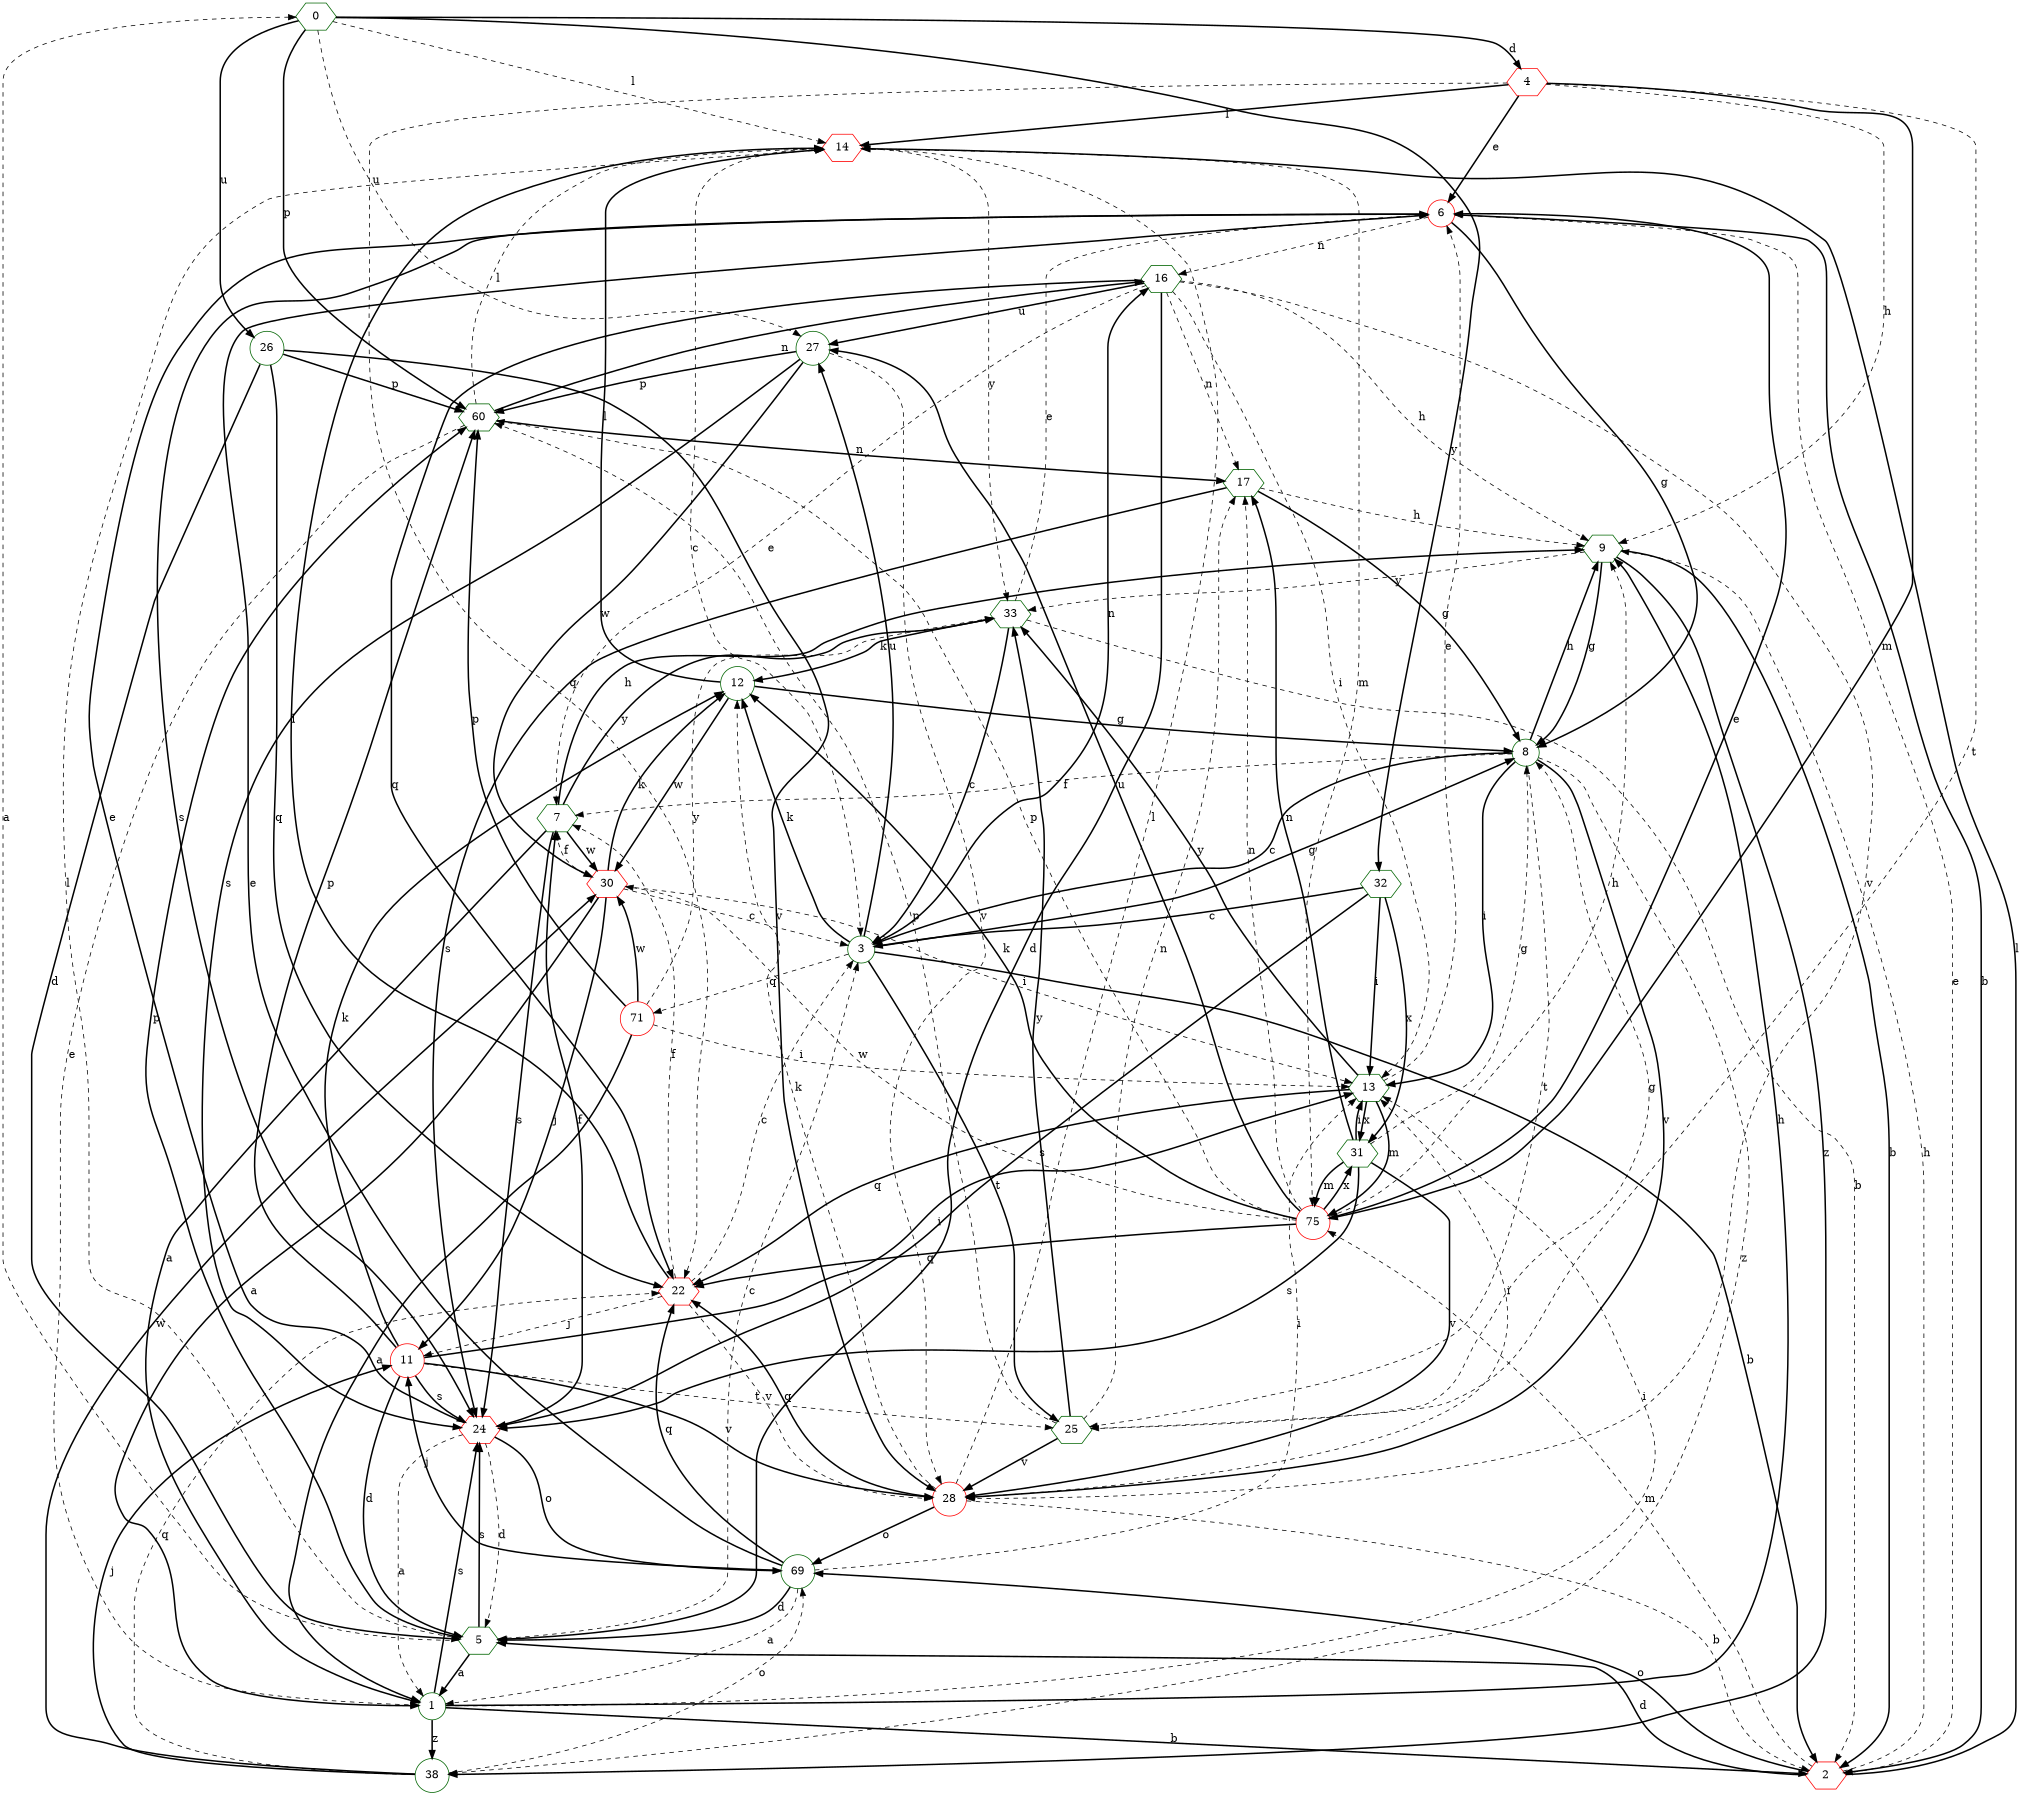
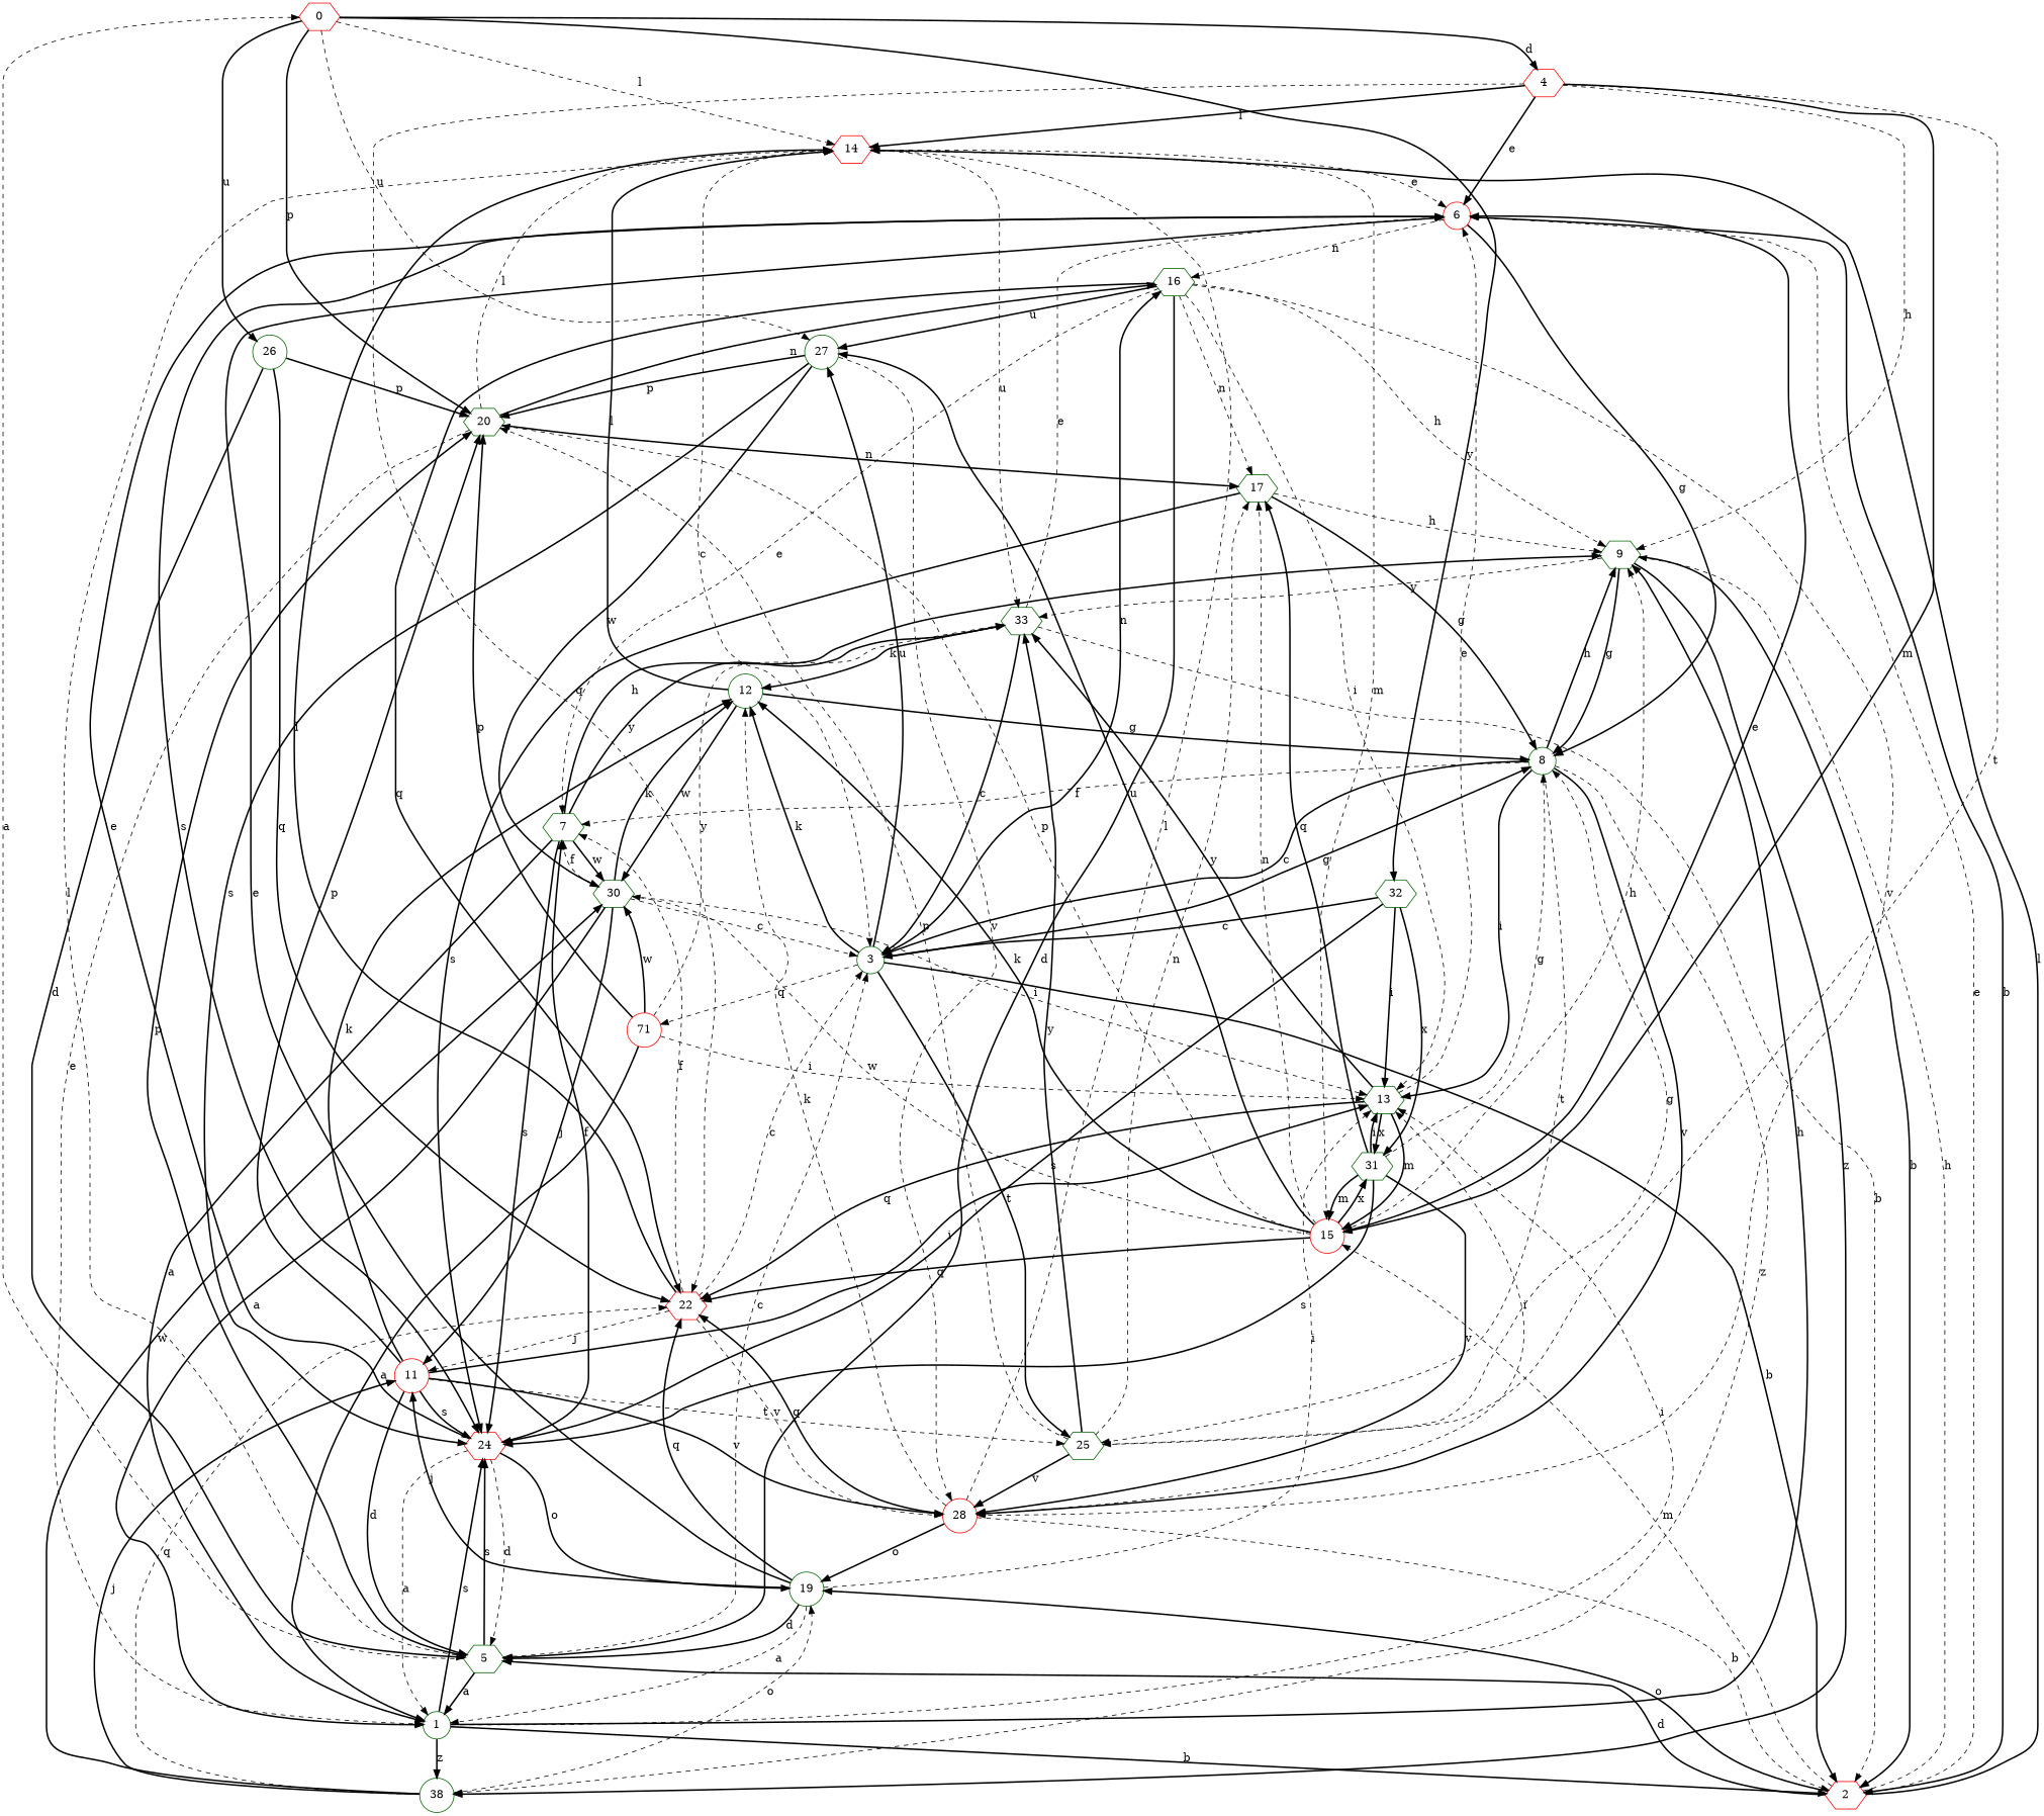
  strict digraph {
    node [color=darkgreen shape=hexagon]
    edge [style=bold]
-   0
+   0 [color=red]
    4 [color=red]
    14 [color=red]
-   20 [label=60]
+   20
    26 [shape=circle]
    27 [shape=circle]
    32
    9
    6 [color=red shape=circle]
-   15 [color=red shape=circle label=75]
+   15 [color=red shape=circle]
    25
    22 [color=red]
    3 [shape=circle]
    33
    1 [shape=circle]
    16
    17
    5
    28 [color=red shape=circle]
    24 [color=red]
-   30 [color=red]
+   30
    n22 [label=13]
    31
    2 [color=red]
    38 [shape=circle]
-   19 [shape=circle label=69]
+   19 [shape=circle]
    8 [shape=circle]
    7
    11 [color=red shape=circle]
    12 [shape=circle]
    n31 [color=red label=71 shape=circle]
    0 -> 4 [label=d]
    0 -> 14 [label=l style=dashed]
    0 -> 20 [label=p]
    0 -> 26 [label=u]
    0 -> 27 [label=u style=dashed]
    0 -> 32 [label=y]
    4 -> 14 [label=l]
    4 -> 9 [label=h style=dashed]
    4 -> 6 [label=e]
    4 -> 15 [label=m]
    4 -> 25 [label=t style=dashed]
    4 -> 22 [label=q style=dashed]
+   14 -> 6 [label=e style=dashed]
    14 -> 15 [label=m style=dashed]
    14 -> 3 [label=c style=dashed]
-   14 -> 33 [label=y style=dashed]
+   14 -> 33 [label=u style=dashed]
    20 -> 14 [label=l style=dashed]
    20 -> 1 [label=e style=dashed]
    20 -> 16 [label=n]
    20 -> 17 [label=n]
    26 -> 20 [label=p]
    26 -> 22 [label=q]
    26 -> 5 [label=d]
-   26 -> 28 [label=v]
    27 -> 20 [label=p]
    27 -> 28 [label=v style=dashed]
    27 -> 24 [label=s]
    27 -> 30 [label=w]
    32 -> 3 [label=c]
    32 -> 24 [label=s]
    32 -> n22 [label=i]
    32 -> 31 [label=x]
    9 -> 33 [label=y style=dashed]
    9 -> 2 [label=b]
    9 -> 38 [label=z]
    9 -> 8 [label=g]
    6 -> 16 [label=n style=dashed]
    6 -> 24 [label=s]
    6 -> 2 [label=b]
    6 -> 8 [label=g]
    15 -> 20 [label=p style=dashed]
    15 -> 27 [label=u]
    15 -> 9 [label=h style=dashed]
    15 -> 6 [label=e]
    15 -> 22 [label=q]
    15 -> 17 [label=n style=dashed]
    15 -> 30 [label=w style=dashed]
    15 -> 31 [label=x]
    15 -> 12 [label=k]
    25 -> 20 [label=p style=dashed]
    25 -> 33 [label=y]
    25 -> 17 [label=n style=dashed]
    25 -> 28 [label=v]
    25 -> 8 [label=g style=dashed]
    22 -> 14 [label=l]
    22 -> 3 [label=c style=dashed]
    22 -> 28 [label=v style=dashed]
    22 -> 7 [label=f style=dashed]
    22 -> 11 [label=j style=dashed]
    3 -> 27 [label=u]
    3 -> 25 [label=t]
    3 -> 16 [label=n]
    3 -> 2 [label=b]
    3 -> 8 [label=g]
    3 -> 12 [label=k]
    3 -> n31 [label=q style=dashed]
    33 -> 6 [label=e style=dashed]
    33 -> 3 [label=c]
    33 -> 2 [label=b style=dashed]
    33 -> 12 [label=k]
    1 -> 9 [label=h]
    1 -> 24 [label=s]
    1 -> n22 [label=i style=dashed]
    1 -> 2 [label=b]
    1 -> 38 [label=z]
    16 -> 27 [label=u]
    16 -> 9 [label=h style=dashed]
    16 -> 22 [label=q]
    16 -> 17 [label=n style=dashed]
    16 -> 5 [label=d]
    16 -> 28 [label=v style=dashed]
    16 -> n22 [label=i style=dashed]
    16 -> 7 [label=e style=dashed]
    17 -> 9 [label=h style=dashed]
    17 -> 24 [label=s]
    17 -> 8 [label=g]
    5 -> 0 [label=a style=dashed]
    5 -> 14 [label=l style=dashed]
    5 -> 20 [label=p]
    5 -> 3 [label=c style=dashed]
    5 -> 1 [label=a]
    5 -> 24 [label=s]
    28 -> 14 [label=l style=dashed]
    28 -> 22 [label=q]
    28 -> n22 [label=i style=dashed]
    28 -> 2 [label=b style=dashed]
    28 -> 19 [label=o]
    28 -> 12 [label=k style=dashed]
    24 -> 6 [label=e]
    24 -> 1 [label=a style=dashed]
    24 -> 5 [label=d style=dashed]
    24 -> 19 [label=o]
    24 -> 7 [label=f]
    30 -> 3 [label=c style=dashed]
    30 -> 1 [label=a]
    30 -> n22 [label=i style=dashed]
    30 -> 7 [label=f style=dashed]
    30 -> 11 [label=j]
    30 -> 12 [label=k]
    n22 -> 6 [label=e style=dashed]
    n22 -> 15 [label=m]
    n22 -> 22 [label=q]
    n22 -> 33 [label=y]
    n22 -> 31 [label=x]
    31 -> 15 [label=m]
-   31 -> 17 [label=n]
+   31 -> 17 [label=q]
    31 -> 28 [label=v]
    31 -> 24 [label=s]
    31 -> n22 [label=i]
    31 -> 8 [label=g style=dashed]
    2 -> 14 [label=l]
    2 -> 9 [label=h style=dashed]
    2 -> 6 [label=e style=dashed]
    2 -> 15 [label=m style=dashed]
    2 -> 5 [label=d]
    2 -> 19 [label=o]
    38 -> 22 [label=q style=dashed]
    38 -> 30 [label=w]
    38 -> 19 [label=o style=dashed]
    38 -> 11 [label=j]
    19 -> 6 [label=e]
    19 -> 22 [label=q]
    19 -> 1 [label=a style=dashed]
    19 -> 5 [label=d]
    19 -> n22 [label=i style=dashed]
    19 -> 11 [label=j]
    8 -> 9 [label=h]
    8 -> 25 [label=t style=dashed]
    8 -> 3 [label=c]
    8 -> 28 [label=v]
    8 -> n22 [label=i]
    8 -> 38 [label=z style=dashed]
    8 -> 7 [label=f style=dashed]
    7 -> 9 [label=h]
    7 -> 33 [label=y]
    7 -> 1 [label=a]
    7 -> 24 [label=s]
    7 -> 30 [label=w]
    11 -> 20 [label=p]
    11 -> 25 [label=t style=dashed]
    11 -> 5 [label=d]
    11 -> 28 [label=v]
    11 -> 24 [label=s]
    11 -> n22 [label=i]
    11 -> 12 [label=k]
    12 -> 14 [label=l]
    12 -> 30 [label=w]
    12 -> 8 [label=g]
    n31 -> 20 [label=p]
    n31 -> 33 [label=y style=dashed]
    n31 -> 1 [label=a]
    n31 -> 30 [label=w]
    n31 -> n22 [label=i style=dashed]
  }
